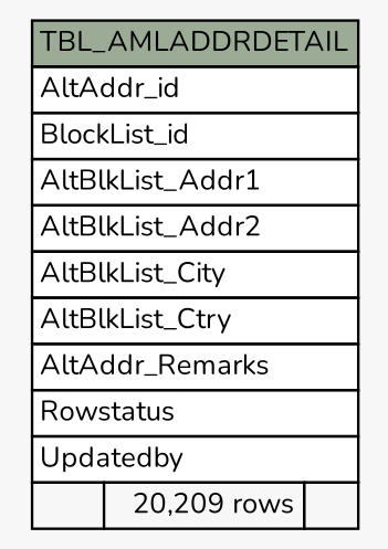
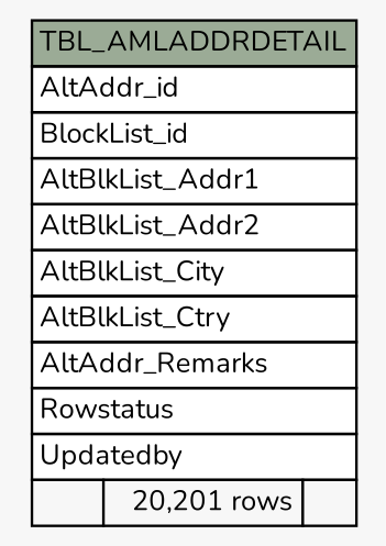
  digraph {
    bgcolor="#f7f7f7"
    fontname=Nunito
    fontsize=11
    nodesep=0.18
    rankdir=RL
    ranksep=0.46
-   n1 [fontname=Nunito fontsize=11 label=<     <TABLE BORDER="0" CELLBORDER="1" CELLSPACING="0" BGCOLOR="#ffffff">       <TR><TD COLSPAN="3" BGCOLOR="#9bab96" ALIGN="CENTER">TBL_AMLADDRDETAIL</TD></TR>       <TR><TD PORT="AltAddr_id" COLSPAN="3" ALIGN="LEFT">AltAddr_id</TD></TR>       <TR><TD PORT="BlockList_id" COLSPAN="3" ALIGN="LEFT">BlockList_id</TD></TR>       <TR><TD PORT="AltBlkList_Addr1" COLSPAN="3" ALIGN="LEFT">AltBlkList_Addr1</TD></TR>       <TR><TD PORT="AltBlkList_Addr2" COLSPAN="3" ALIGN="LEFT">AltBlkList_Addr2</TD></TR>       <TR><TD PORT="AltBlkList_City" COLSPAN="3" ALIGN="LEFT">AltBlkList_City</TD></TR>       <TR><TD PORT="AltBlkList_Ctry" COLSPAN="3" ALIGN="LEFT">AltBlkList_Ctry</TD></TR>       <TR><TD PORT="AltAddr_Remarks" COLSPAN="3" ALIGN="LEFT">AltAddr_Remarks</TD></TR>       <TR><TD PORT="Rowstatus" COLSPAN="3" ALIGN="LEFT">Rowstatus</TD></TR>       <TR><TD PORT="Updatedby" COLSPAN="3" ALIGN="LEFT">Updatedby</TD></TR>       <TR><TD ALIGN="LEFT" BGCOLOR="#f7f7f7">  </TD><TD ALIGN="RIGHT" BGCOLOR="#f7f7f7">20,209 rows</TD><TD ALIGN="RIGHT" BGCOLOR="#f7f7f7">  </TD></TR>     </TABLE>> shape=plaintext]
+   n1 [fontname=Nunito fontsize=11 label=<     <TABLE BORDER="0" CELLBORDER="1" CELLSPACING="0" BGCOLOR="#ffffff">       <TR><TD COLSPAN="3" BGCOLOR="#9bab96" ALIGN="CENTER">TBL_AMLADDRDETAIL</TD></TR>       <TR><TD PORT="AltAddr_id" COLSPAN="3" ALIGN="LEFT">AltAddr_id</TD></TR>       <TR><TD PORT="BlockList_id" COLSPAN="3" ALIGN="LEFT">BlockList_id</TD></TR>       <TR><TD PORT="AltBlkList_Addr1" COLSPAN="3" ALIGN="LEFT">AltBlkList_Addr1</TD></TR>       <TR><TD PORT="AltBlkList_Addr2" COLSPAN="3" ALIGN="LEFT">AltBlkList_Addr2</TD></TR>       <TR><TD PORT="AltBlkList_City" COLSPAN="3" ALIGN="LEFT">AltBlkList_City</TD></TR>       <TR><TD PORT="AltBlkList_Ctry" COLSPAN="3" ALIGN="LEFT">AltBlkList_Ctry</TD></TR>       <TR><TD PORT="AltAddr_Remarks" COLSPAN="3" ALIGN="LEFT">AltAddr_Remarks</TD></TR>       <TR><TD PORT="Rowstatus" COLSPAN="3" ALIGN="LEFT">Rowstatus</TD></TR>       <TR><TD PORT="Updatedby" COLSPAN="3" ALIGN="LEFT">Updatedby</TD></TR>       <TR><TD ALIGN="LEFT" BGCOLOR="#f7f7f7">  </TD><TD ALIGN="RIGHT" BGCOLOR="#f7f7f7">20,201 rows</TD><TD ALIGN="RIGHT" BGCOLOR="#f7f7f7">  </TD></TR>     </TABLE>> shape=plaintext]
  }
